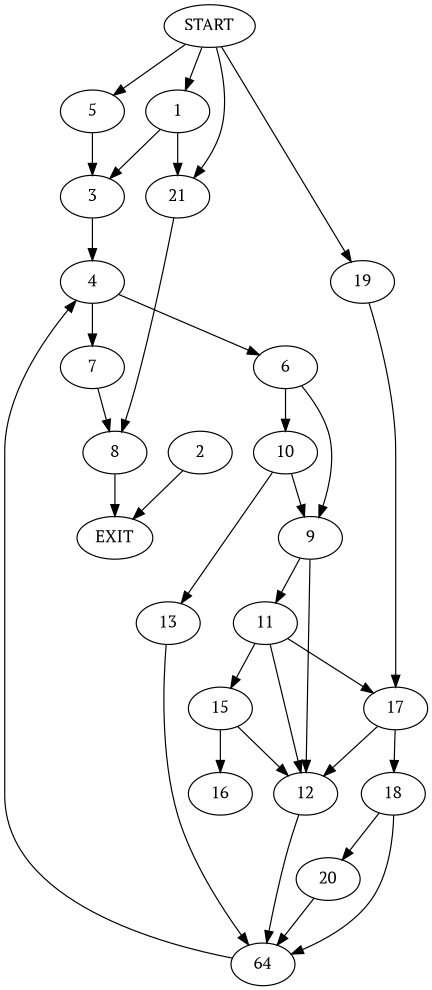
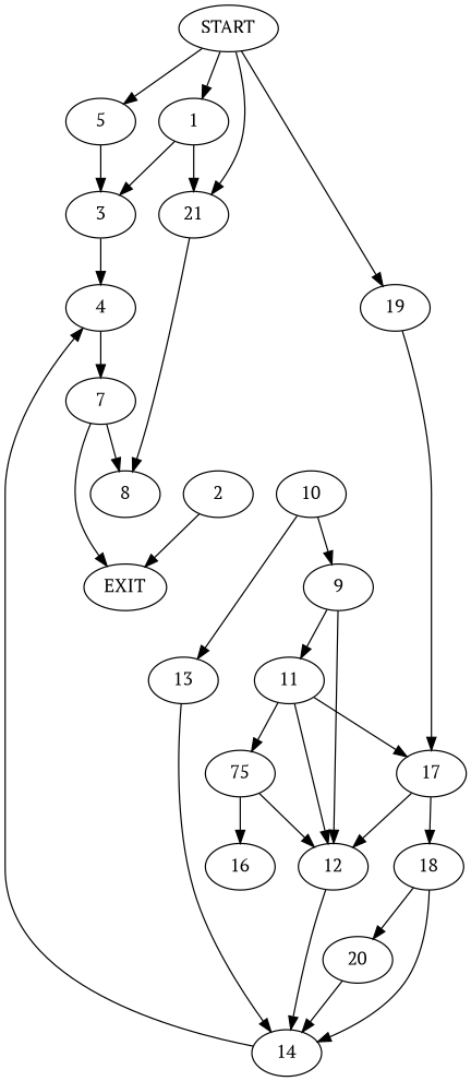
  digraph {
    fontname="PT Serif"
    node [fontname="PT Serif"]
    edge [fontname="PT Serif"]
    n1 [label=START]
    1
    5
    19
    21
    3
    17
    8
    n9 [label=EXIT]
    2
    4
-   6
    7
    9
    10
    11
    12
    13
-   15
-   14 [label=64]
+   15 [label=75]
+   14
    16
    18
    20
    n1 -> 1
    n1 -> 5
    n1 -> 19
    n1 -> 21
    1 -> 21
    1 -> 3
    5 -> 3
    19 -> 17
    21 -> 8
    3 -> 4
    17 -> 12
    17 -> 18
-   8 -> n9
+   7 -> n9
    2 -> n9
-   4 -> 6
    4 -> 7
-   6 -> 9
-   6 -> 10
    7 -> 8
    9 -> 11
    9 -> 12
    10 -> 9
    10 -> 13
    11 -> 17
    11 -> 12
    11 -> 15
    12 -> 14
    13 -> 14
    15 -> 12
    15 -> 16
    14 -> 4
    18 -> 14
    18 -> 20
    20 -> 14
  }
